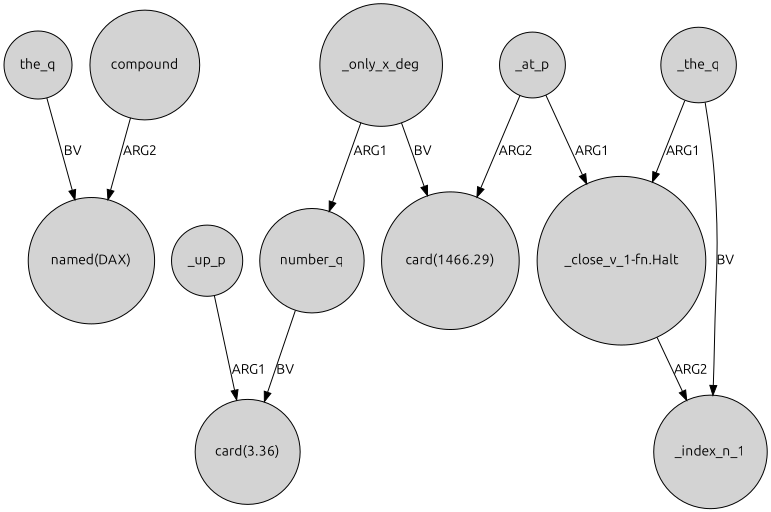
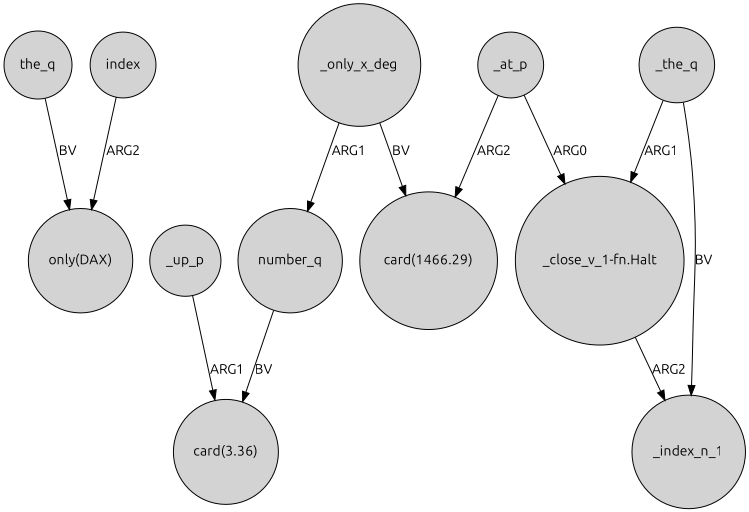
  digraph {
    fontname=Ubuntu
    node [fontname=Ubuntu shape=circle style=filled]
    edge [fontname=Ubuntu]
    n1 [label=the_q]
-   "named(DAX)"
+   "named(DAX)" [label="only(DAX)"]
    number_q
    "card(3.36)"
    _the_q
    _index_n_1
    "_close_v_1-fn.Halt"
    _at_p
    "card(1466.29)"
    _only_x_deg
-   compound
+   compound [label=index]
    _up_p
    n1 -> "named(DAX)" [label=BV]
    number_q -> "card(3.36)" [label=BV]
    _the_q -> _index_n_1 [label=BV]
    _the_q -> "_close_v_1-fn.Halt" [label=ARG1]
    "_close_v_1-fn.Halt" -> _index_n_1 [label=ARG2]
-   _at_p -> "_close_v_1-fn.Halt" [label=ARG1]
+   _at_p -> "_close_v_1-fn.Halt" [label=ARG0]
    _at_p -> "card(1466.29)" [label=ARG2]
    _only_x_deg -> number_q [label=ARG1]
    _only_x_deg -> "card(1466.29)" [label=BV]
    compound -> "named(DAX)" [label=ARG2]
    _up_p -> "card(3.36)" [label=ARG1]
  }
